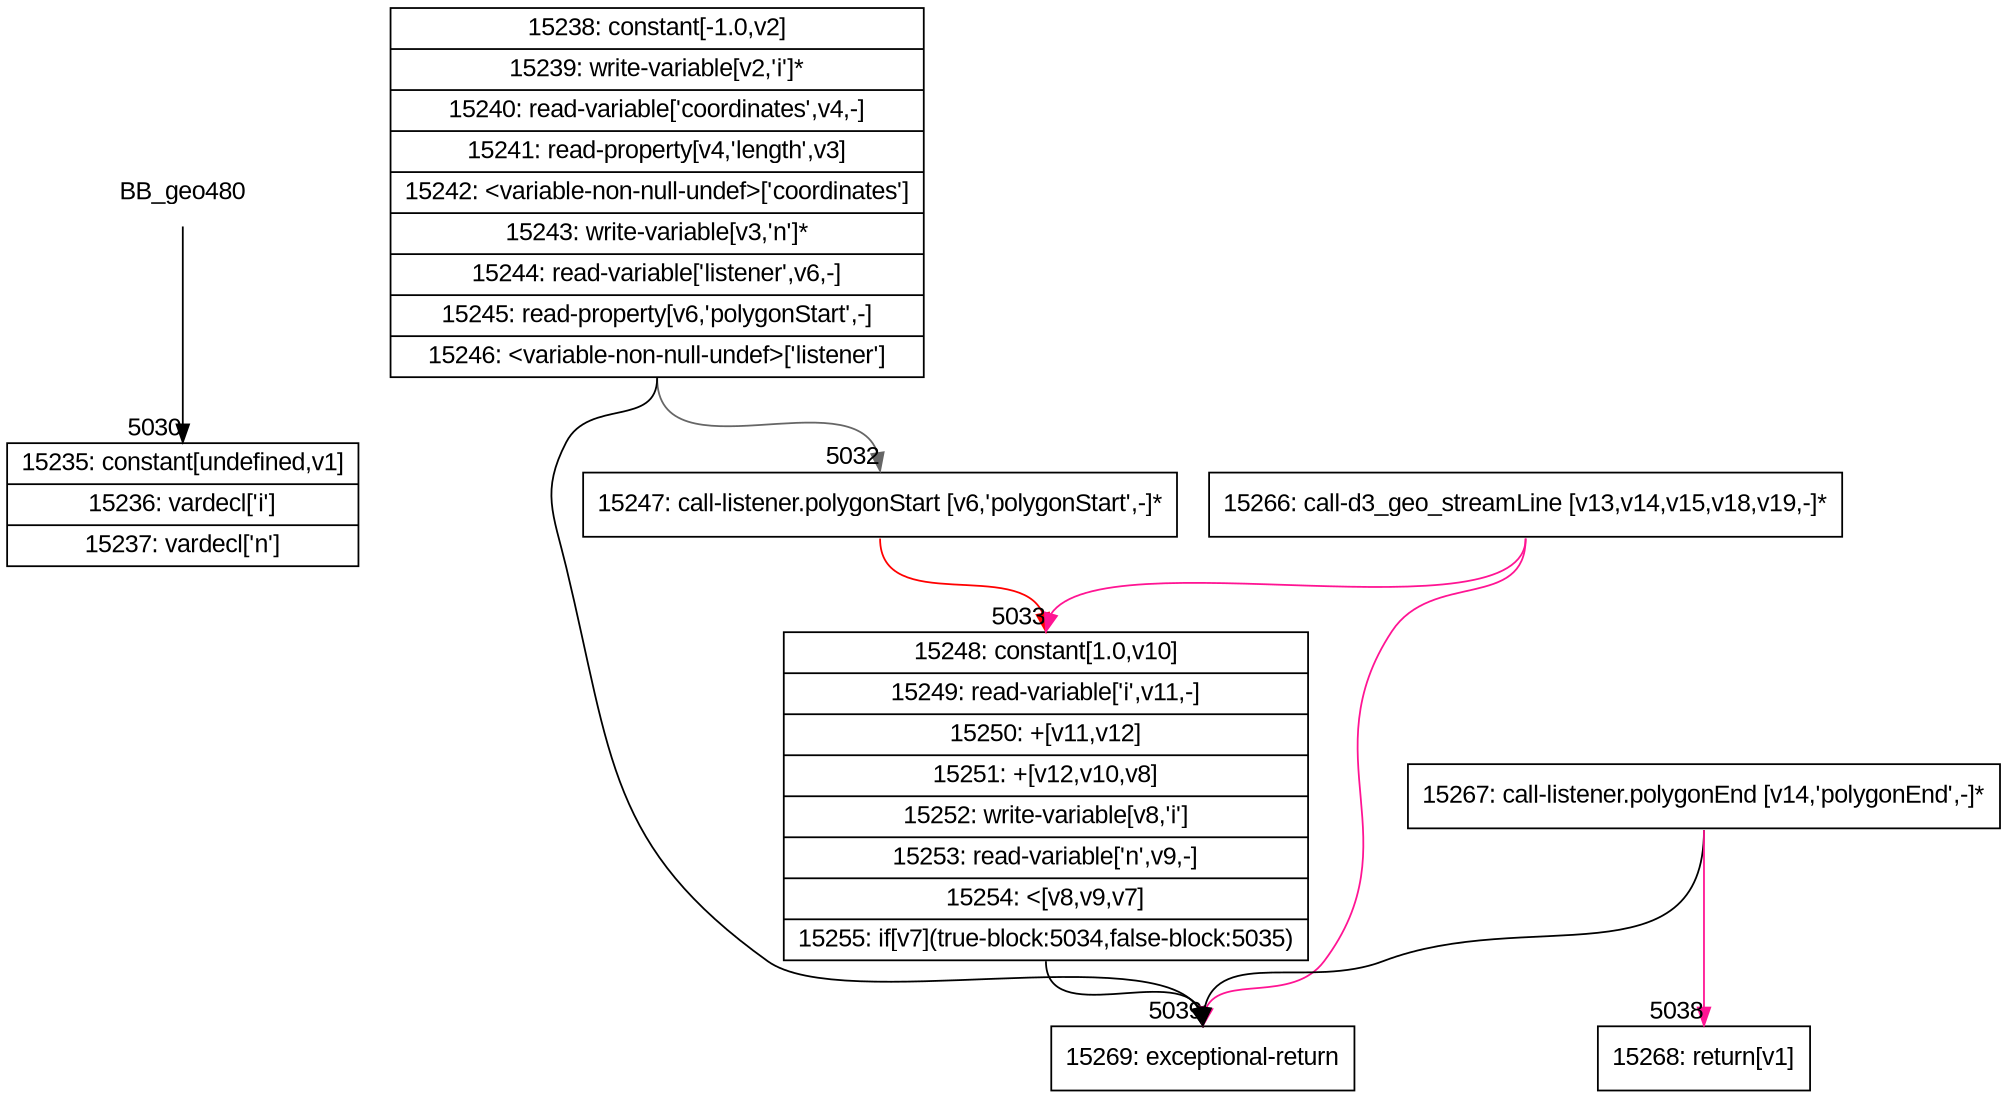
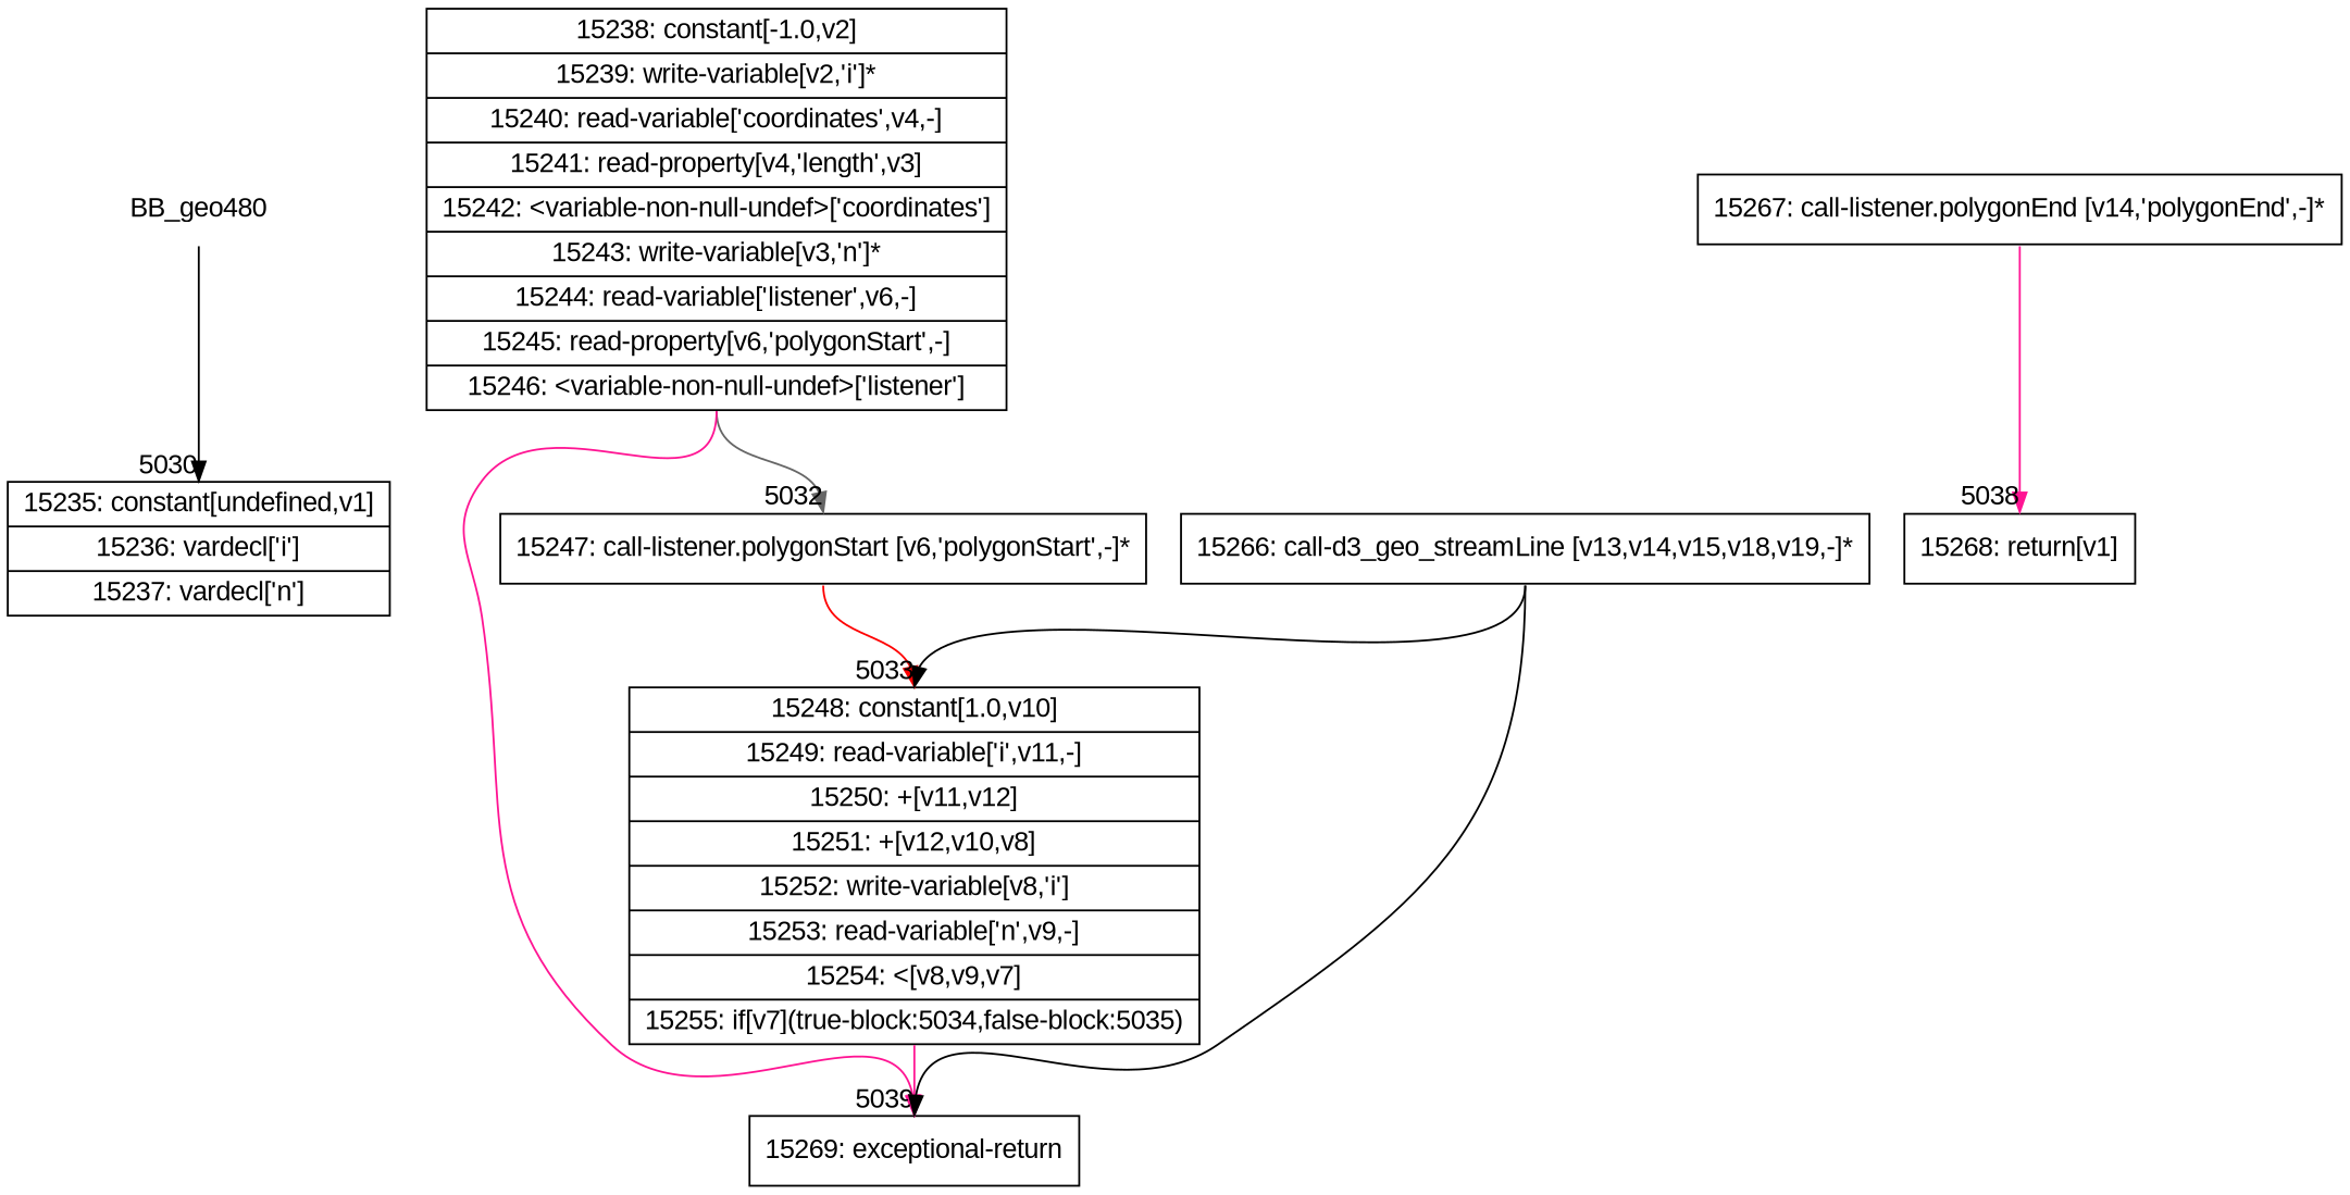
  digraph {
    fontname="Liberation Sans"
    rankdir=TD
    node [fontname="Liberation Sans" shape=record]
    edge [color=black fontname="Liberation Sans" headport=n tailport=s]
    n1 [label=BB_geo480 shape=none]
    n2 [label="{15235: constant[undefined,v1]|15236: vardecl['i']|15237: vardecl['n']}"]
    n3 [label="{15238: constant[-1.0,v2]|15239: write-variable[v2,'i']*|15240: read-variable['coordinates',v4,-]|15241: read-property[v4,'length',v3]|15242: \<variable-non-null-undef\>['coordinates']|15243: write-variable[v3,'n']*|15244: read-variable['listener',v6,-]|15245: read-property[v6,'polygonStart',-]|15246: \<variable-non-null-undef\>['listener']}"]
    n4 [label="{15247: call-listener.polygonStart [v6,'polygonStart',-]*}"]
    n5 [label="{15269: exceptional-return}"]
    n6 [label="{15248: constant[1.0,v10]|15249: read-variable['i',v11,-]|15250: +[v11,v12]|15251: +[v12,v10,v8]|15252: write-variable[v8,'i']|15253: read-variable['n',v9,-]|15254: \<[v8,v9,v7]|15255: if[v7](true-block:5034,false-block:5035)}"]
    n7 [label="{15266: call-d3_geo_streamLine [v13,v14,v15,v18,v19,-]*}"]
    n8 [label="{15267: call-listener.polygonEnd [v14,'polygonEnd',-]*}"]
    n9 [label="{15268: return[v1]}"]
    n1 -> n2 [headlabel="    5030"]
    n3 -> n4 [color=gray40 headlabel="      5032"]
-   n3 -> n5 [headlabel="      5039"]
+   n3 -> n5 [color=deeppink headlabel="      5039"]
    n4 -> n6 [color=red headlabel="      5033"]
-   n6 -> n5
-   n7 -> n5 [color=deeppink]
-   n7 -> n6 [color=deeppink]
-   n8 -> n5
+   n6 -> n5 [color=deeppink]
+   n7 -> n5
+   n7 -> n6
    n8 -> n9 [color=deeppink headlabel="      5038"]
  }
